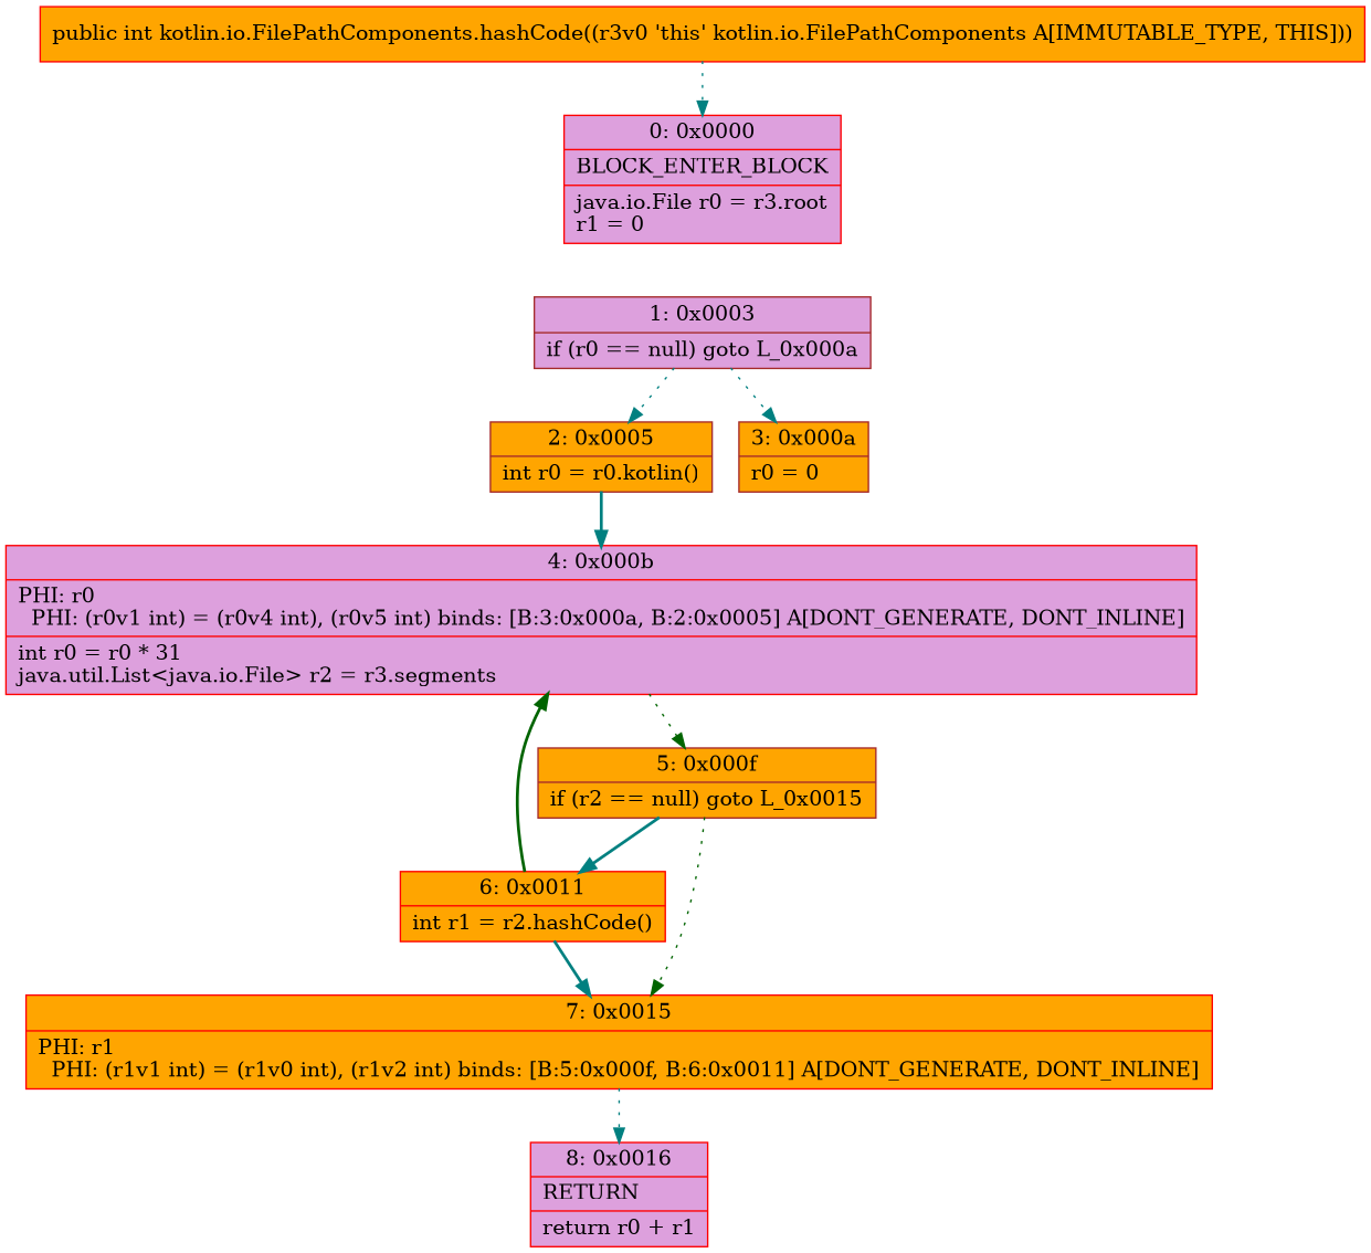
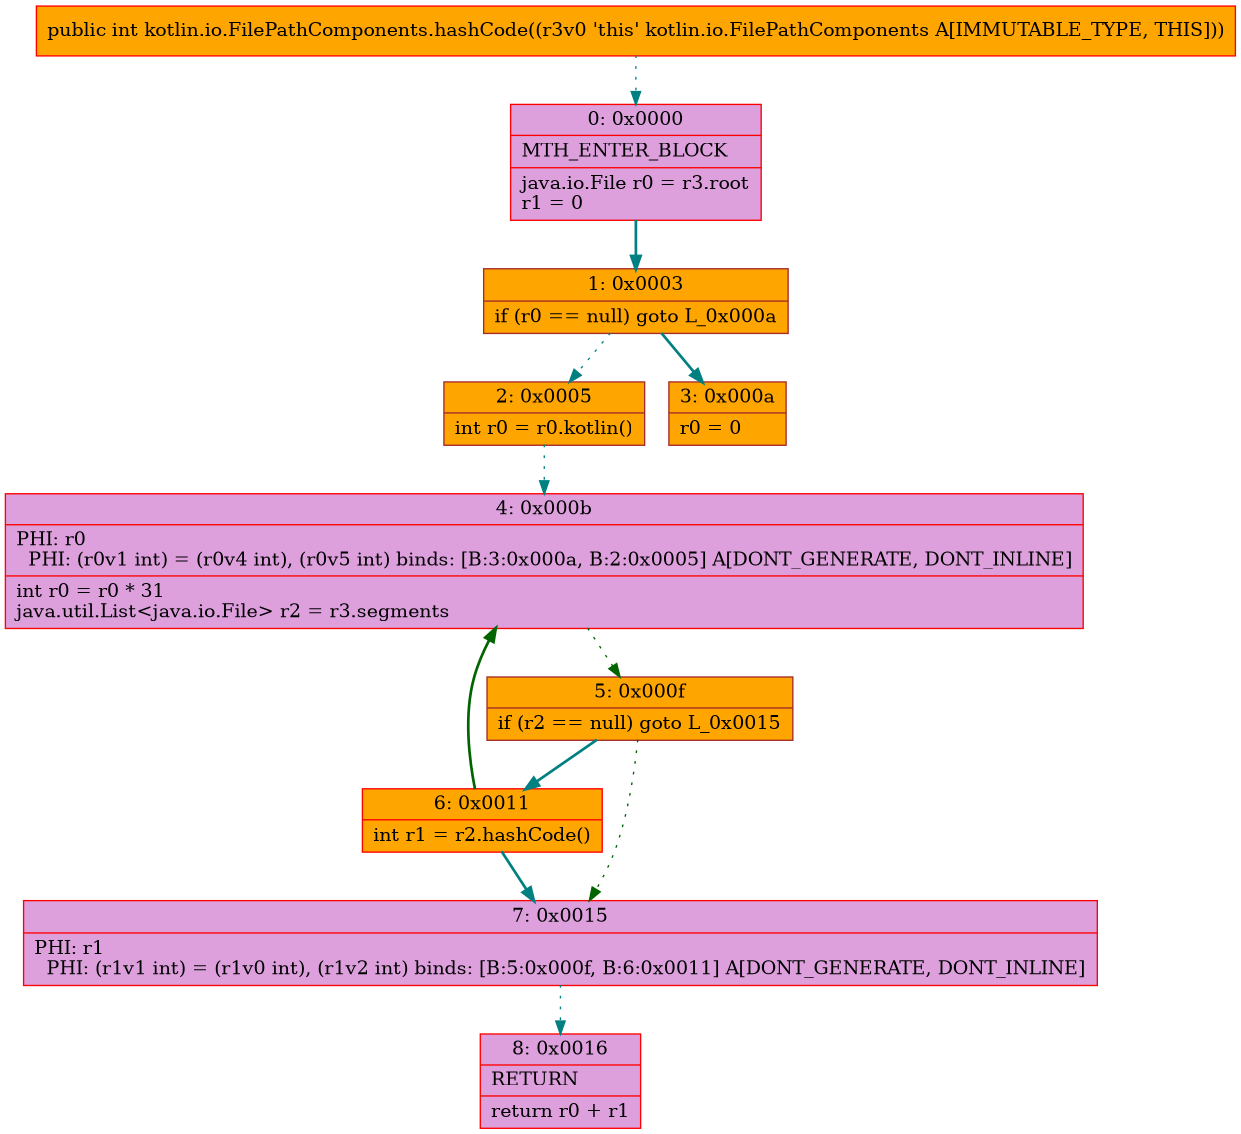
  digraph {
    node [color=red fillcolor=orange shape=record style=filled]
    edge [color=teal style=dotted]
-   n1 [fillcolor=plum label="{0\:\ 0x0000|BLOCK_ENTER_BLOCK\l|java.io.File r0 = r3.root\lr1 = 0\l}"]
-   n2 [color=brown fillcolor=plum label="{1\:\ 0x0003|if (r0 == null) goto L_0x000a\l}"]
+   n1 [fillcolor=plum label="{0\:\ 0x0000|MTH_ENTER_BLOCK\l|java.io.File r0 = r3.root\lr1 = 0\l}"]
+   n2 [color=brown label="{1\:\ 0x0003|if (r0 == null) goto L_0x000a\l}"]
    n3 [color=brown label="{2\:\ 0x0005|int r0 = r0.kotlin()\l}"]
    n4 [color=brown label="{3\:\ 0x000a|r0 = 0\l}"]
    n5 [fillcolor=plum label="{4\:\ 0x000b|PHI: r0 \l  PHI: (r0v1 int) = (r0v4 int), (r0v5 int) binds: [B:3:0x000a, B:2:0x0005] A[DONT_GENERATE, DONT_INLINE]\l|int r0 = r0 * 31\ljava.util.List\<java.io.File\> r2 = r3.segments\l}"]
    n6 [color=brown label="{5\:\ 0x000f|if (r2 == null) goto L_0x0015\l}"]
    n7 [label="{6\:\ 0x0011|int r1 = r2.hashCode()\l}"]
-   n8 [label="{7\:\ 0x0015|PHI: r1 \l  PHI: (r1v1 int) = (r1v0 int), (r1v2 int) binds: [B:5:0x000f, B:6:0x0011] A[DONT_GENERATE, DONT_INLINE]\l}"]
+   n8 [fillcolor=plum label="{7\:\ 0x0015|PHI: r1 \l  PHI: (r1v1 int) = (r1v0 int), (r1v2 int) binds: [B:5:0x000f, B:6:0x0011] A[DONT_GENERATE, DONT_INLINE]\l}"]
    n9 [fillcolor=plum label="{8\:\ 0x0016|RETURN\l|return r0 + r1\l}"]
    n10 [label="{public int kotlin.io.FilePathComponents.hashCode((r3v0 'this' kotlin.io.FilePathComponents A[IMMUTABLE_TYPE, THIS])) }"]
+   n1 -> n2 [style=bold]
    n2 -> n3
-   n2 -> n4
-   n3 -> n5 [style=bold]
+   n2 -> n4 [style=bold]
+   n3 -> n5
    n5 -> n6 [color=darkgreen]
    n6 -> n7 [style=bold]
    n6 -> n8 [color=darkgreen]
    n7 -> n5 [color=darkgreen style=bold]
    n7 -> n8 [style=bold]
    n8 -> n9
    n10 -> n1
  }
